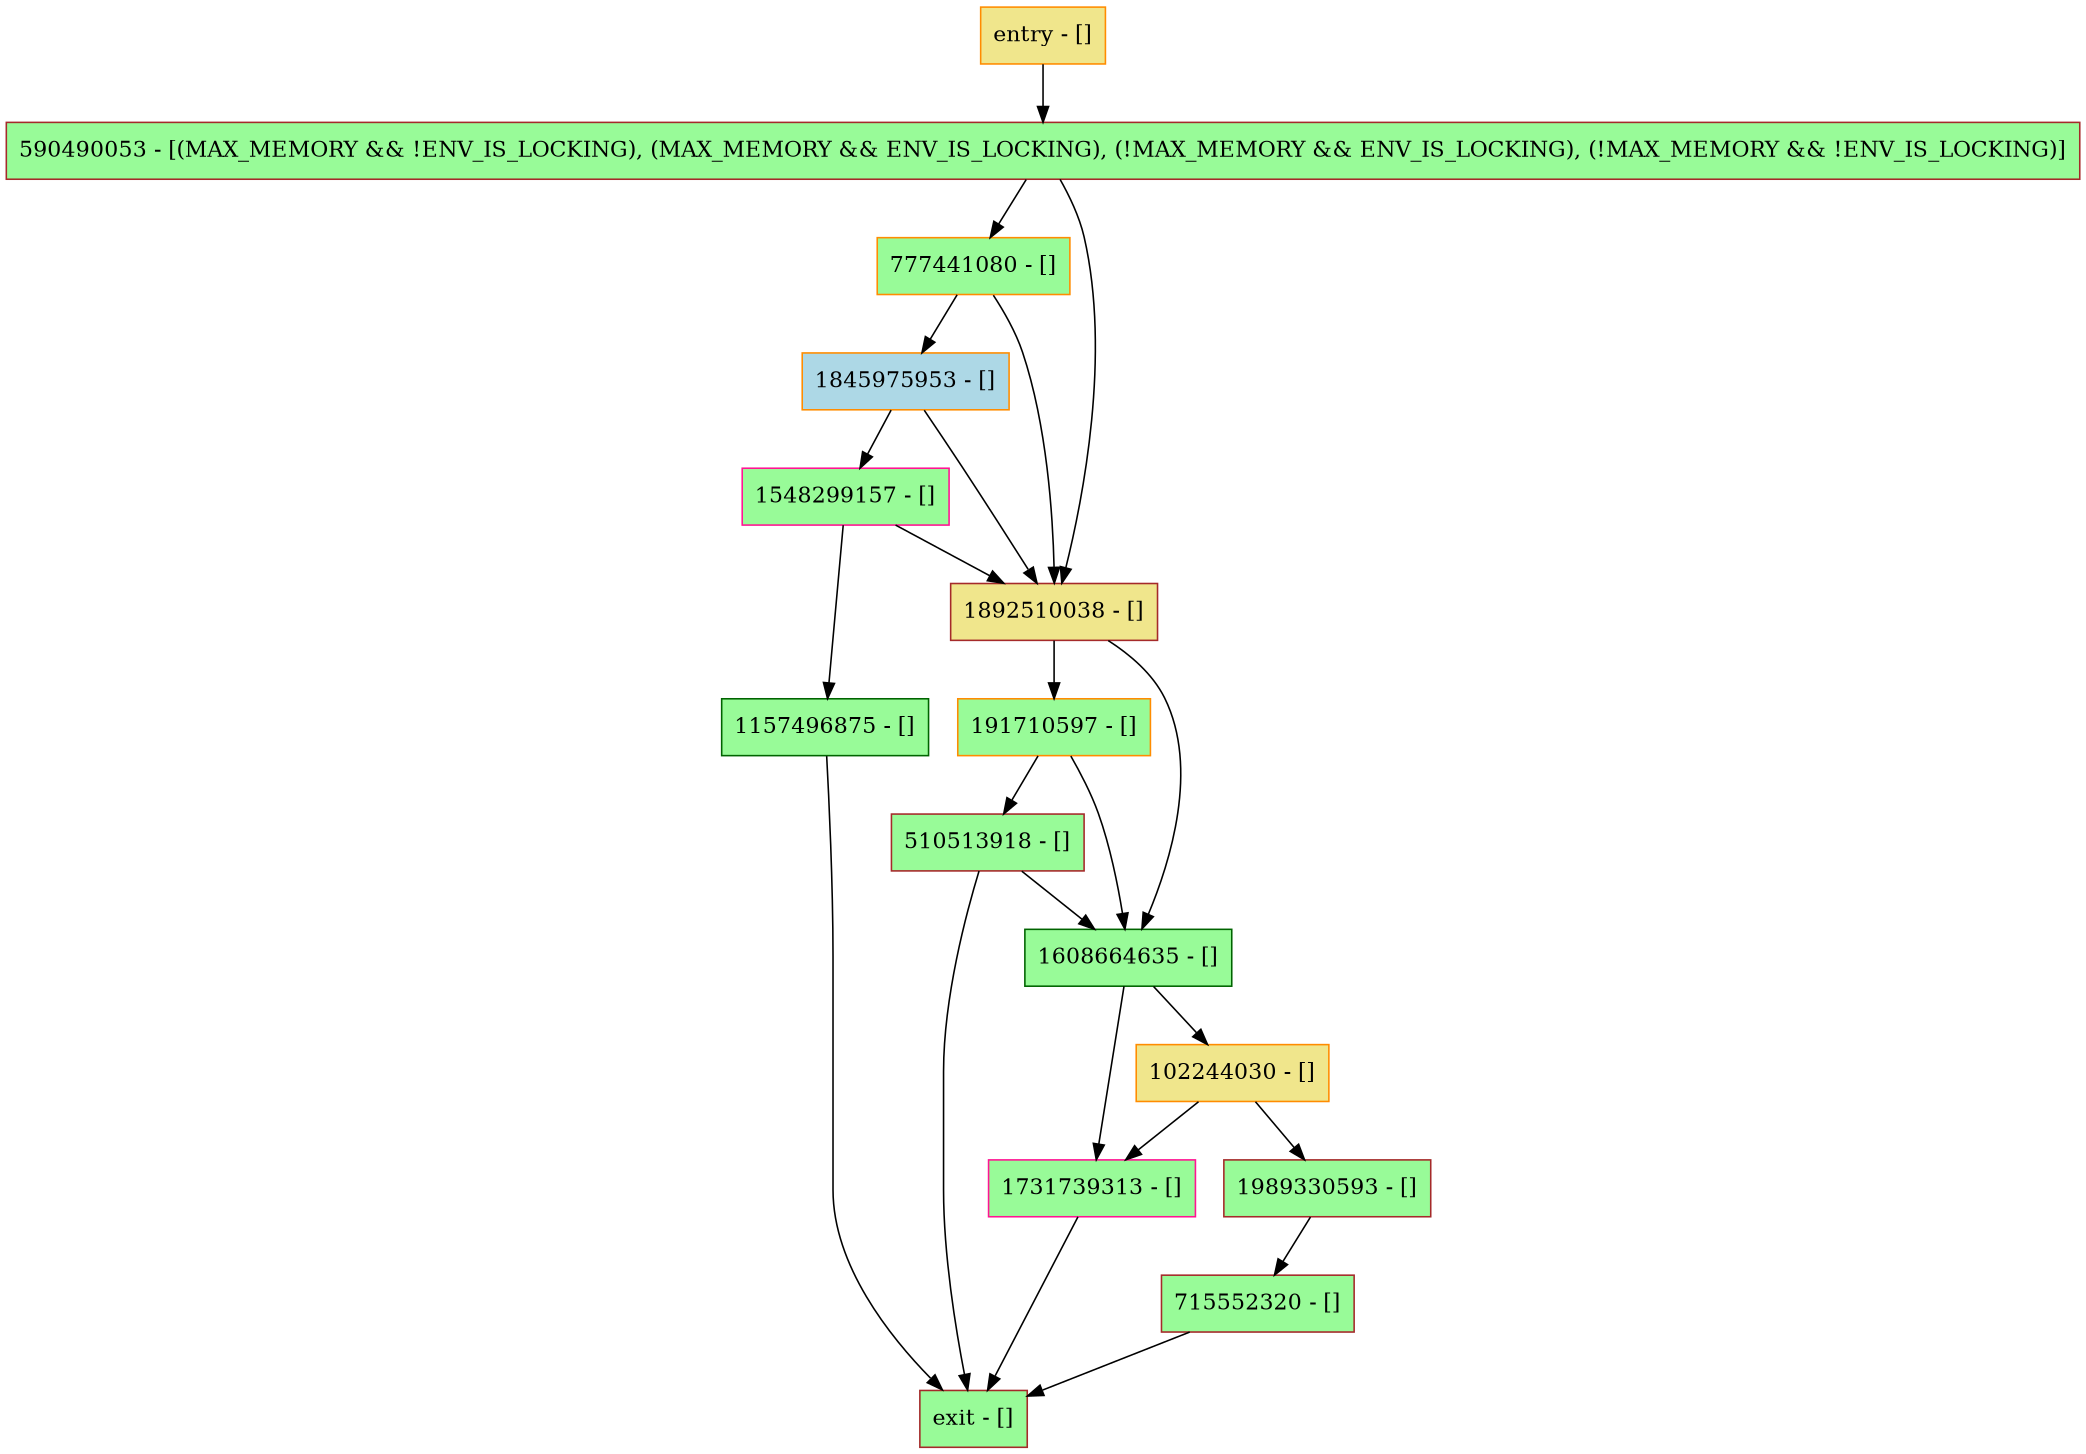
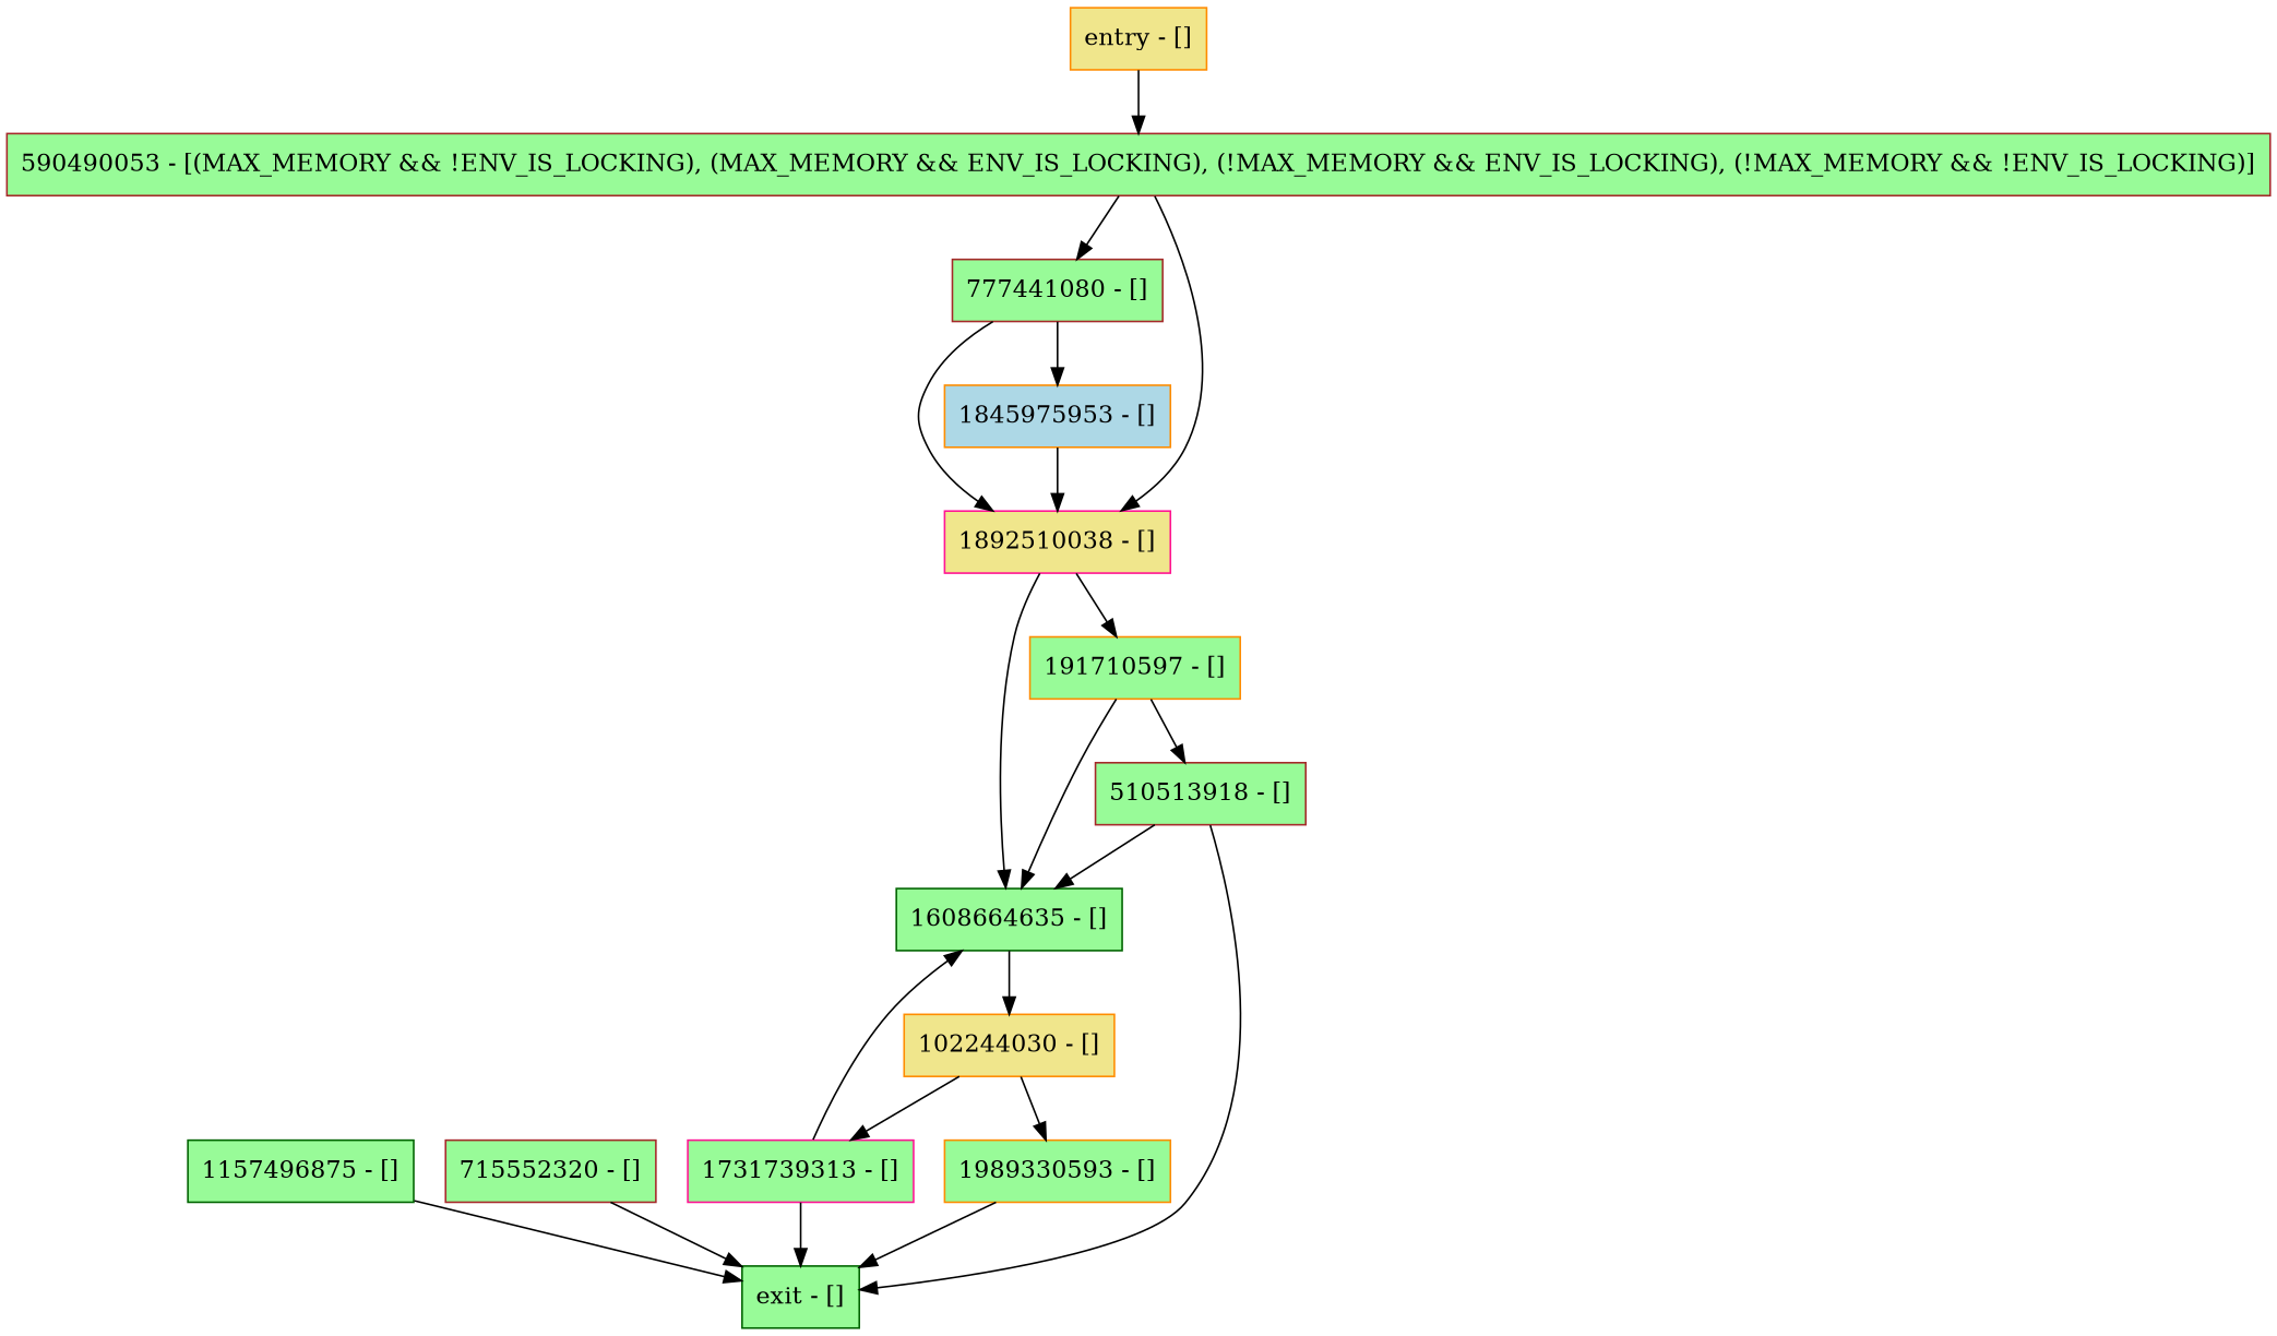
  digraph {
    node [color=darkorange fillcolor=palegreen shape=record style=filled]
    n1 [color=brown label="590490053 - [(MAX_MEMORY && !ENV_IS_LOCKING), (MAX_MEMORY && ENV_IS_LOCKING), (!MAX_MEMORY && ENV_IS_LOCKING), (!MAX_MEMORY && !ENV_IS_LOCKING)]"]
-   n2 [label="777441080 - []"]
-   n3 [color=brown fillcolor=khaki label="1892510038 - []"]
+   n2 [color=brown label="777441080 - []"]
+   n3 [color=deeppink fillcolor=khaki label="1892510038 - []"]
    n4 [fillcolor=lightblue label="1845975953 - []"]
    n5 [color=darkgreen label="1608664635 - []"]
    n6 [label="191710597 - []"]
-   n7 [color=deeppink label="1548299157 - []"]
    n8 [color=darkgreen label="1157496875 - []"]
-   n9 [color=brown label="exit - []"]
+   n9 [color=darkgreen label="exit - []"]
    n10 [color=deeppink label="1731739313 - []"]
    n11 [color=brown label="715552320 - []"]
    n12 [fillcolor=khaki label="entry - []"]
-   n13 [color=brown label="1989330593 - []"]
+   n13 [label="1989330593 - []"]
    n14 [color=brown label="510513918 - []"]
    n15 [fillcolor=khaki label="102244030 - []"]
    n1 -> n2
    n1 -> n3
    n2 -> n3
    n2 -> n4
    n3 -> n5
    n3 -> n6
    n4 -> n3
-   n4 -> n7
-   n5 -> n10
+   n10 -> n5
    n5 -> n15
    n6 -> n5
    n6 -> n14
-   n7 -> n3
-   n7 -> n8
    n8 -> n9
    n10 -> n9
    n11 -> n9
    n12 -> n1
-   n13 -> n11
+   n13 -> n9
    n14 -> n5
    n14 -> n9
    n15 -> n10
    n15 -> n13
  }
